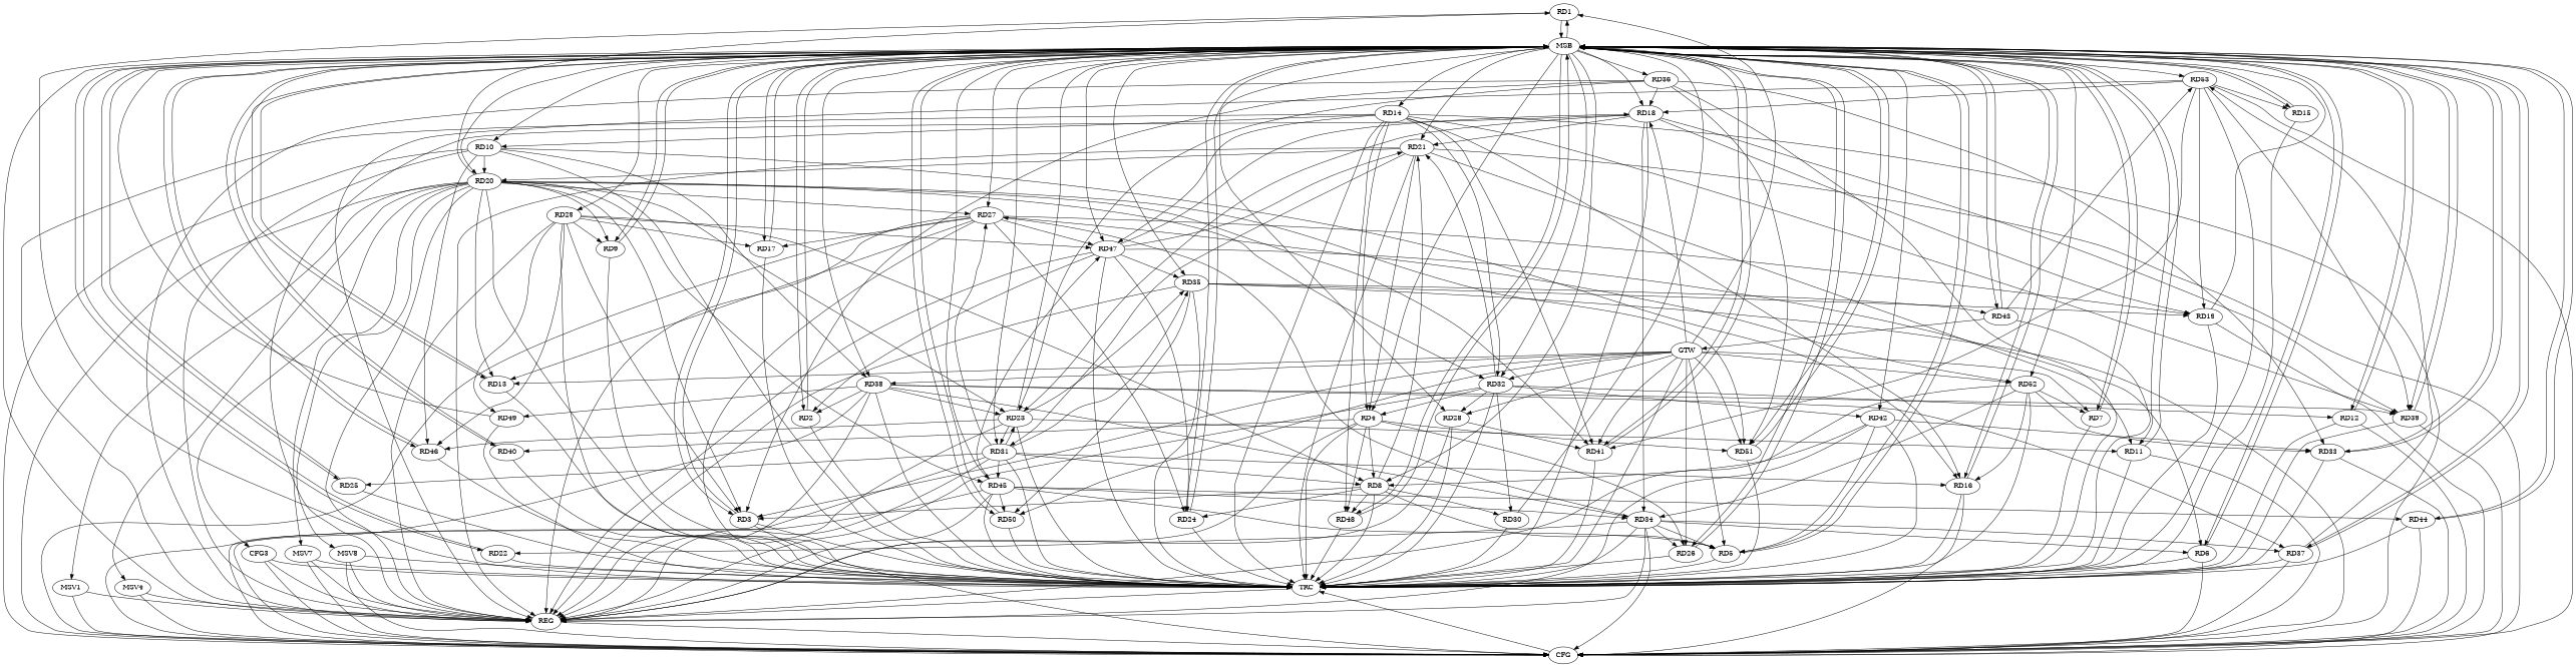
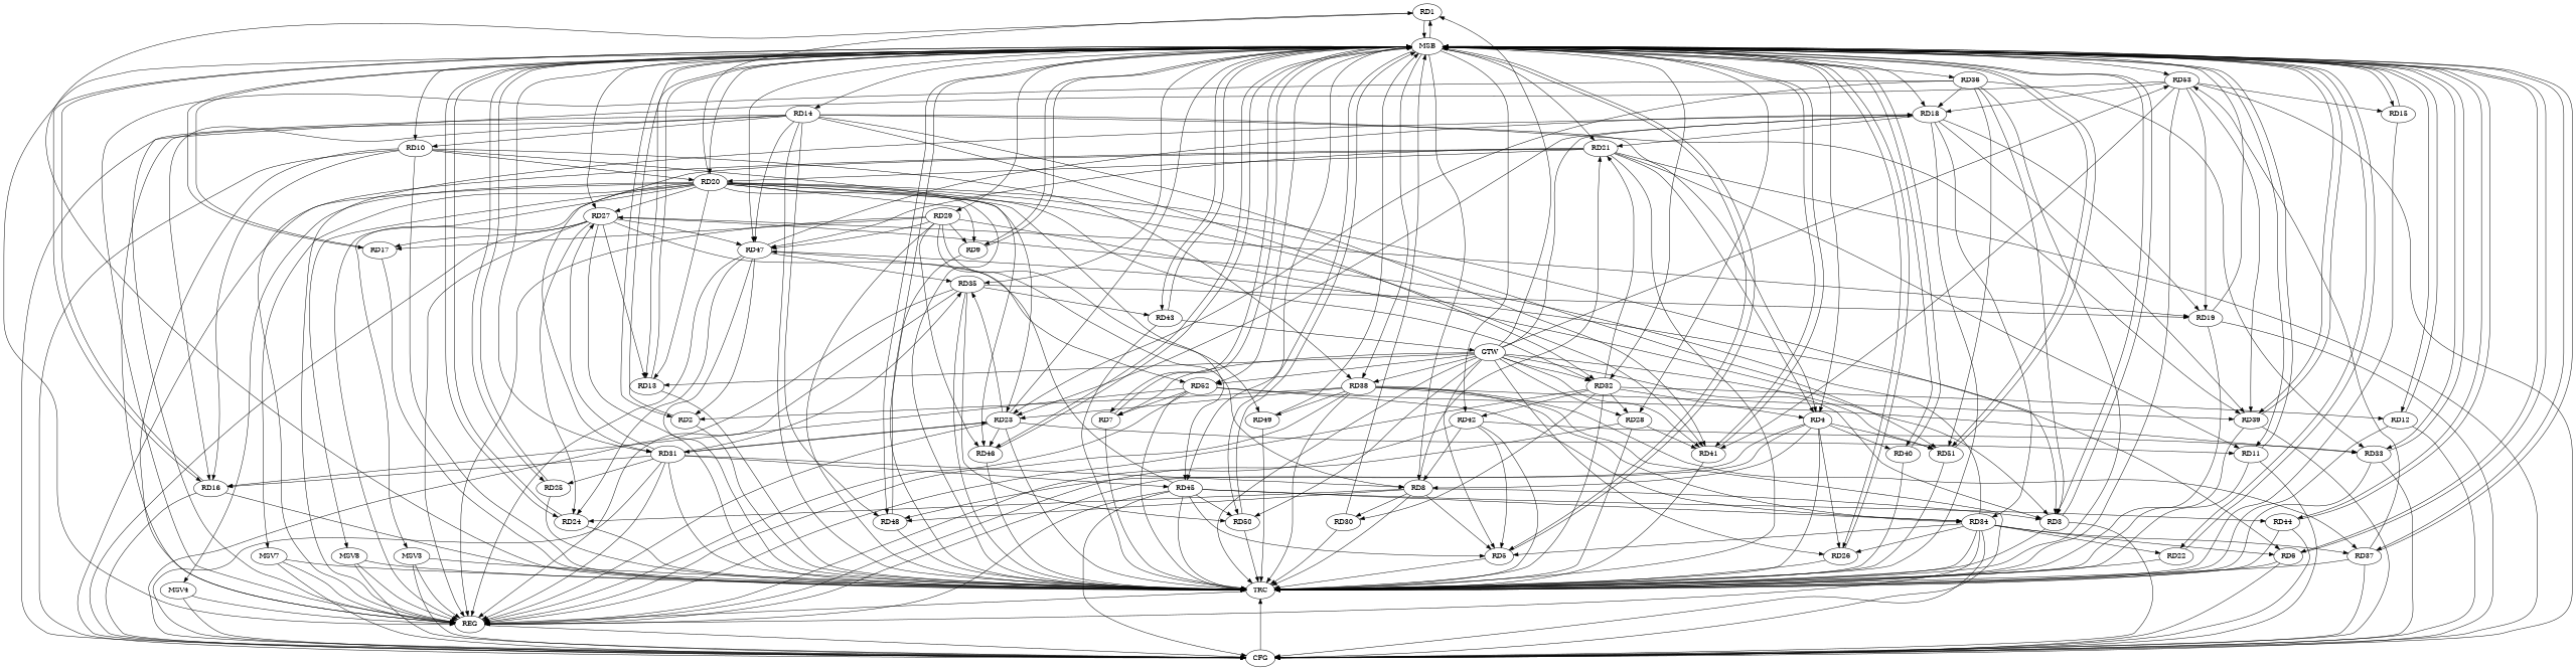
  strict digraph {
    n1 [label=RD1]
    n2 [label=MSB]
    n3 [label=TRC]
    n4 [label=RD2]
    n5 [label=RD3]
    n6 [label=RD4]
    n7 [label=RD8]
    n8 [label=RD26]
    n9 [label=RD40]
    n10 [label=RD48]
    n11 [label=RD51]
    n12 [label=REG]
    n13 [label=RD5]
    n14 [label=RD6]
    n15 [label=RD7]
    n16 [label=RD21]
    n17 [label=RD24]
    n18 [label=RD9]
    n19 [label=RD10]
    n20 [label=RD16]
    n21 [label=RD20]
    n22 [label=RD38]
    n23 [label=RD46]
    n24 [label=RD11]
    n25 [label=RD12]
    n26 [label=RD13]
    n27 [label=RD14]
    n28 [label=RD32]
    n29 [label=RD39]
    n30 [label=RD41]
    n31 [label=RD47]
    n32 [label=RD15]
    n33 [label=RD17]
    n34 [label=RD18]
    n35 [label=RD27]
    n36 [label=RD45]
    n37 [label=RD31]
    n38 [label=RD22]
    n39 [label=RD35]
    n40 [label=RD25]
    n41 [label=RD52]
    n42 [label=RD28]
    n43 [label=RD29]
    n44 [label=RD42]
    n45 [label=RD33]
    n46 [label=RD37]
    n47 [label=RD43]
    n48 [label=RD50]
    n49 [label=RD36]
    n50 [label=RD44]
    n51 [label=RD53]
    n52 [label=CFG]
    n53 [label=RD30]
    n54 [label=RD23]
-   n55 [label=MSV1]
-   n56 [label=CFG3]
+   n56 [label=MSV3]
    n57 [label=MSV4]
    n58 [label=MSV7]
    n59 [label=MSV8]
    n60 [label=RD34]
    n61 [label=RD49]
    n62 [label=RD19]
    n63 [label=GTW]
    n1 -> n2
    n1 -> n3
    n2 -> n1
    n2 -> n4
    n2 -> n5
    n2 -> n6
    n2 -> n7
    n2 -> n8
    n2 -> n9
    n2 -> n10
    n2 -> n11
    n2 -> n12
    n2 -> n13
    n2 -> n14
    n2 -> n15
    n2 -> n16
    n2 -> n17
    n2 -> n18
    n2 -> n19
    n2 -> n20
    n2 -> n21
    n2 -> n22
    n2 -> n23
    n2 -> n24
    n2 -> n25
    n2 -> n26
    n2 -> n27
    n2 -> n28
    n2 -> n29
    n2 -> n30
    n2 -> n31
    n2 -> n32
    n2 -> n33
    n2 -> n34
    n2 -> n35
    n2 -> n36
    n2 -> n37
    n2 -> n38
    n2 -> n39
    n2 -> n40
    n2 -> n41
    n2 -> n42
    n2 -> n43
    n2 -> n44
    n2 -> n45
    n2 -> n46
    n2 -> n47
    n2 -> n48
    n2 -> n49
    n2 -> n50
    n2 -> n51
    n3 -> n12
    n4 -> n2
    n4 -> n3
    n5 -> n2
    n5 -> n3
    n5 -> n52
    n6 -> n3
    n6 -> n7
    n6 -> n8
    n6 -> n9
    n6 -> n10
    n6 -> n11
    n6 -> n12
    n7 -> n3
    n7 -> n5
    n7 -> n10
    n7 -> n13
    n7 -> n16
    n7 -> n17
    n7 -> n53
    n8 -> n2
    n8 -> n3
    n9 -> n2
    n9 -> n3
    n10 -> n2
    n10 -> n3
    n11 -> n2
    n11 -> n3
    n12 -> n52
    n13 -> n2
    n13 -> n3
    n14 -> n2
    n14 -> n3
    n14 -> n52
    n15 -> n2
    n15 -> n3
    n16 -> n3
    n16 -> n6
    n16 -> n12
    n16 -> n21
    n16 -> n24
-   n31 -> n16
+   n16 -> n31
    n16 -> n37
    n16 -> n52
    n17 -> n2
    n17 -> n3
    n18 -> n2
    n18 -> n3
    n19 -> n3
    n19 -> n12
    n19 -> n20
    n19 -> n21
    n19 -> n22
    n19 -> n23
    n19 -> n52
    n20 -> n2
    n20 -> n3
    n20 -> n52
    n21 -> n1
    n21 -> n3
    n21 -> n5
    n21 -> n11
    n21 -> n12
    n21 -> n18
    n21 -> n26
    n21 -> n28
    n21 -> n30
    n21 -> n35
    n21 -> n36
    n21 -> n52
    n21 -> n54
-   n21 -> n55
    n21 -> n56
    n21 -> n57
    n21 -> n58
    n21 -> n59
    n22 -> n3
    n22 -> n4
    n22 -> n12
    n22 -> n29
    n22 -> n46
    n22 -> n52
    n22 -> n54
    n22 -> n60
    n22 -> n61
    n23 -> n2
    n23 -> n3
    n24 -> n2
    n24 -> n3
    n24 -> n52
    n25 -> n2
    n25 -> n3
    n25 -> n52
    n26 -> n2
    n26 -> n3
    n27 -> n3
    n27 -> n6
    n27 -> n10
    n27 -> n12
    n27 -> n19
    n27 -> n20
    n27 -> n28
    n27 -> n29
    n27 -> n30
    n27 -> n31
    n27 -> n52
    n28 -> n3
    n28 -> n6
    n28 -> n12
    n28 -> n16
    n28 -> n25
    n28 -> n42
    n28 -> n44
    n28 -> n53
    n29 -> n2
    n29 -> n3
    n29 -> n52
    n30 -> n2
    n30 -> n3
    n31 -> n3
    n31 -> n4
    n31 -> n12
    n31 -> n14
    n31 -> n17
    n31 -> n34
    n31 -> n39
    n32 -> n2
    n32 -> n3
    n33 -> n2
    n33 -> n3
    n34 -> n3
    n34 -> n12
    n34 -> n16
    n34 -> n29
    n34 -> n54
    n34 -> n60
    n34 -> n62
    n35 -> n3
    n35 -> n12
    n35 -> n17
    n35 -> n26
    n35 -> n31
    n35 -> n33
    n35 -> n41
    n35 -> n52
    n35 -> n62
    n36 -> n3
    n36 -> n12
    n36 -> n13
    n36 -> n31
    n36 -> n48
    n36 -> n50
    n36 -> n52
    n36 -> n60
    n37 -> n3
    n37 -> n7
    n37 -> n12
    n37 -> n20
    n37 -> n35
    n37 -> n36
    n37 -> n39
    n37 -> n40
    n37 -> n52
    n37 -> n54
    n38 -> n2
    n38 -> n3
    n39 -> n3
    n39 -> n12
    n39 -> n47
    n39 -> n48
    n39 -> n52
    n39 -> n62
    n40 -> n2
    n40 -> n3
    n41 -> n3
    n41 -> n12
    n41 -> n15
    n41 -> n20
    n41 -> n45
    n41 -> n60
    n42 -> n3
    n42 -> n12
    n42 -> n30
    n43 -> n3
    n43 -> n5
    n43 -> n7
    n43 -> n12
    n43 -> n18
    n43 -> n23
    n43 -> n31
    n43 -> n33
    n43 -> n61
    n44 -> n3
    n44 -> n7
    n44 -> n12
    n44 -> n13
    n44 -> n45
    n45 -> n2
    n45 -> n3
    n45 -> n52
    n46 -> n2
    n46 -> n3
    n46 -> n51
    n46 -> n52
    n47 -> n2
    n47 -> n3
    n47 -> n63
    n48 -> n2
    n48 -> n3
    n49 -> n3
    n49 -> n5
    n49 -> n11
    n49 -> n12
    n49 -> n34
    n49 -> n45
    n49 -> n54
    n50 -> n2
    n50 -> n3
    n50 -> n52
    n51 -> n3
    n51 -> n12
    n51 -> n29
    n51 -> n30
    n51 -> n32
    n51 -> n34
    n51 -> n52
    n51 -> n62
    n52 -> n3
    n53 -> n2
    n53 -> n3
    n54 -> n2
    n54 -> n3
    n54 -> n12
    n54 -> n23
    n54 -> n24
    n54 -> n37
    n54 -> n39
-   n55 -> n12
-   n55 -> n52
    n56 -> n3
    n56 -> n12
    n56 -> n52
    n57 -> n12
    n57 -> n52
    n58 -> n3
    n58 -> n12
    n58 -> n52
    n59 -> n3
    n59 -> n12
    n59 -> n52
    n60 -> n3
    n60 -> n8
    n60 -> n12
    n60 -> n13
    n60 -> n14
    n60 -> n35
    n60 -> n38
    n60 -> n46
    n60 -> n52
    n61 -> n2
    n61 -> n3
    n62 -> n2
    n62 -> n3
    n62 -> n52
    n63 -> n1
    n63 -> n3
    n63 -> n5
    n63 -> n8
    n63 -> n11
    n63 -> n13
    n63 -> n15
    n63 -> n22
    n63 -> n26
    n63 -> n28
    n63 -> n30
    n63 -> n34
    n63 -> n41
    n63 -> n42
    n63 -> n48
-   n47 -> n51
+   n63 -> n51
  }
